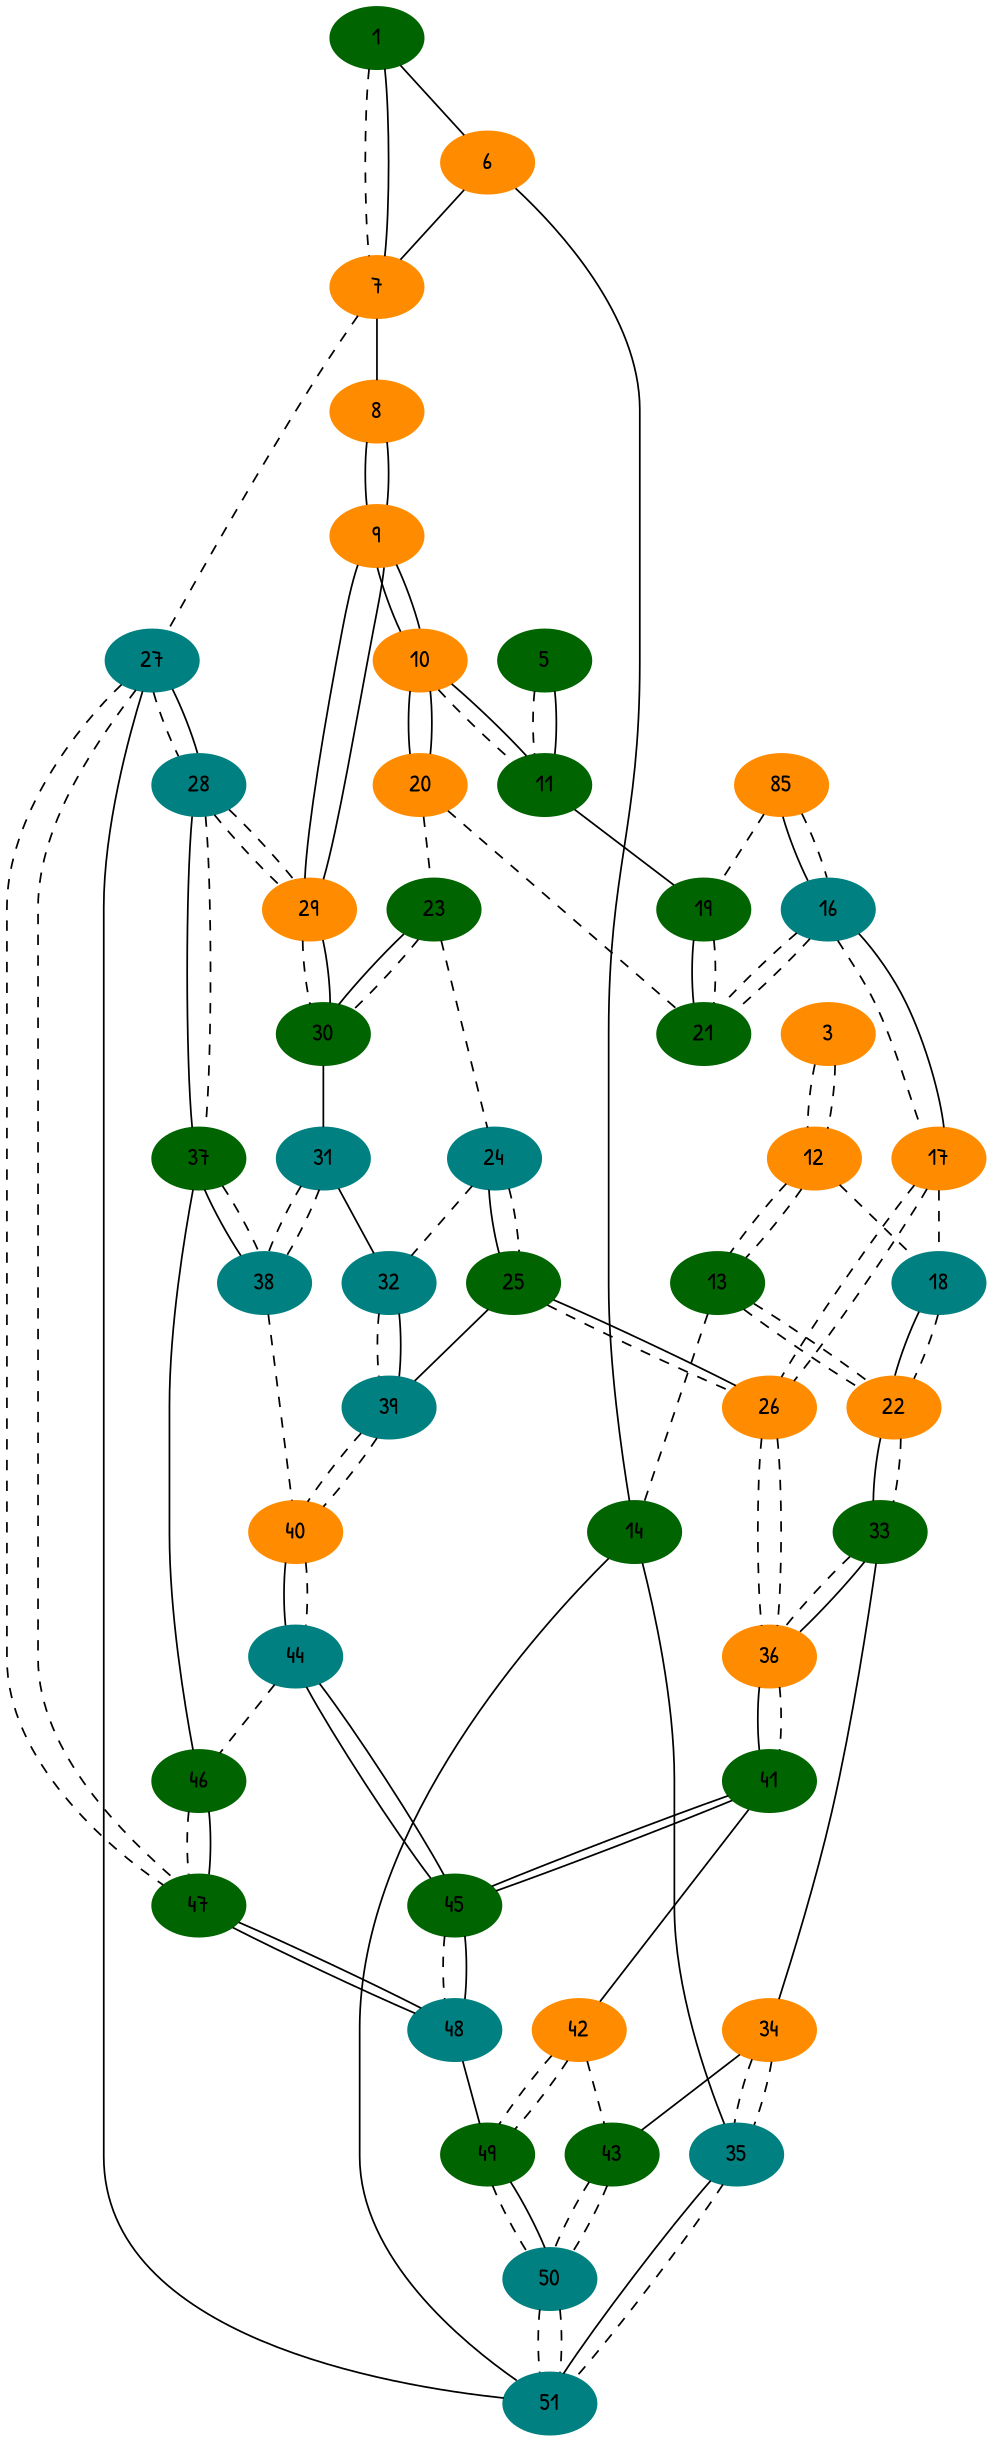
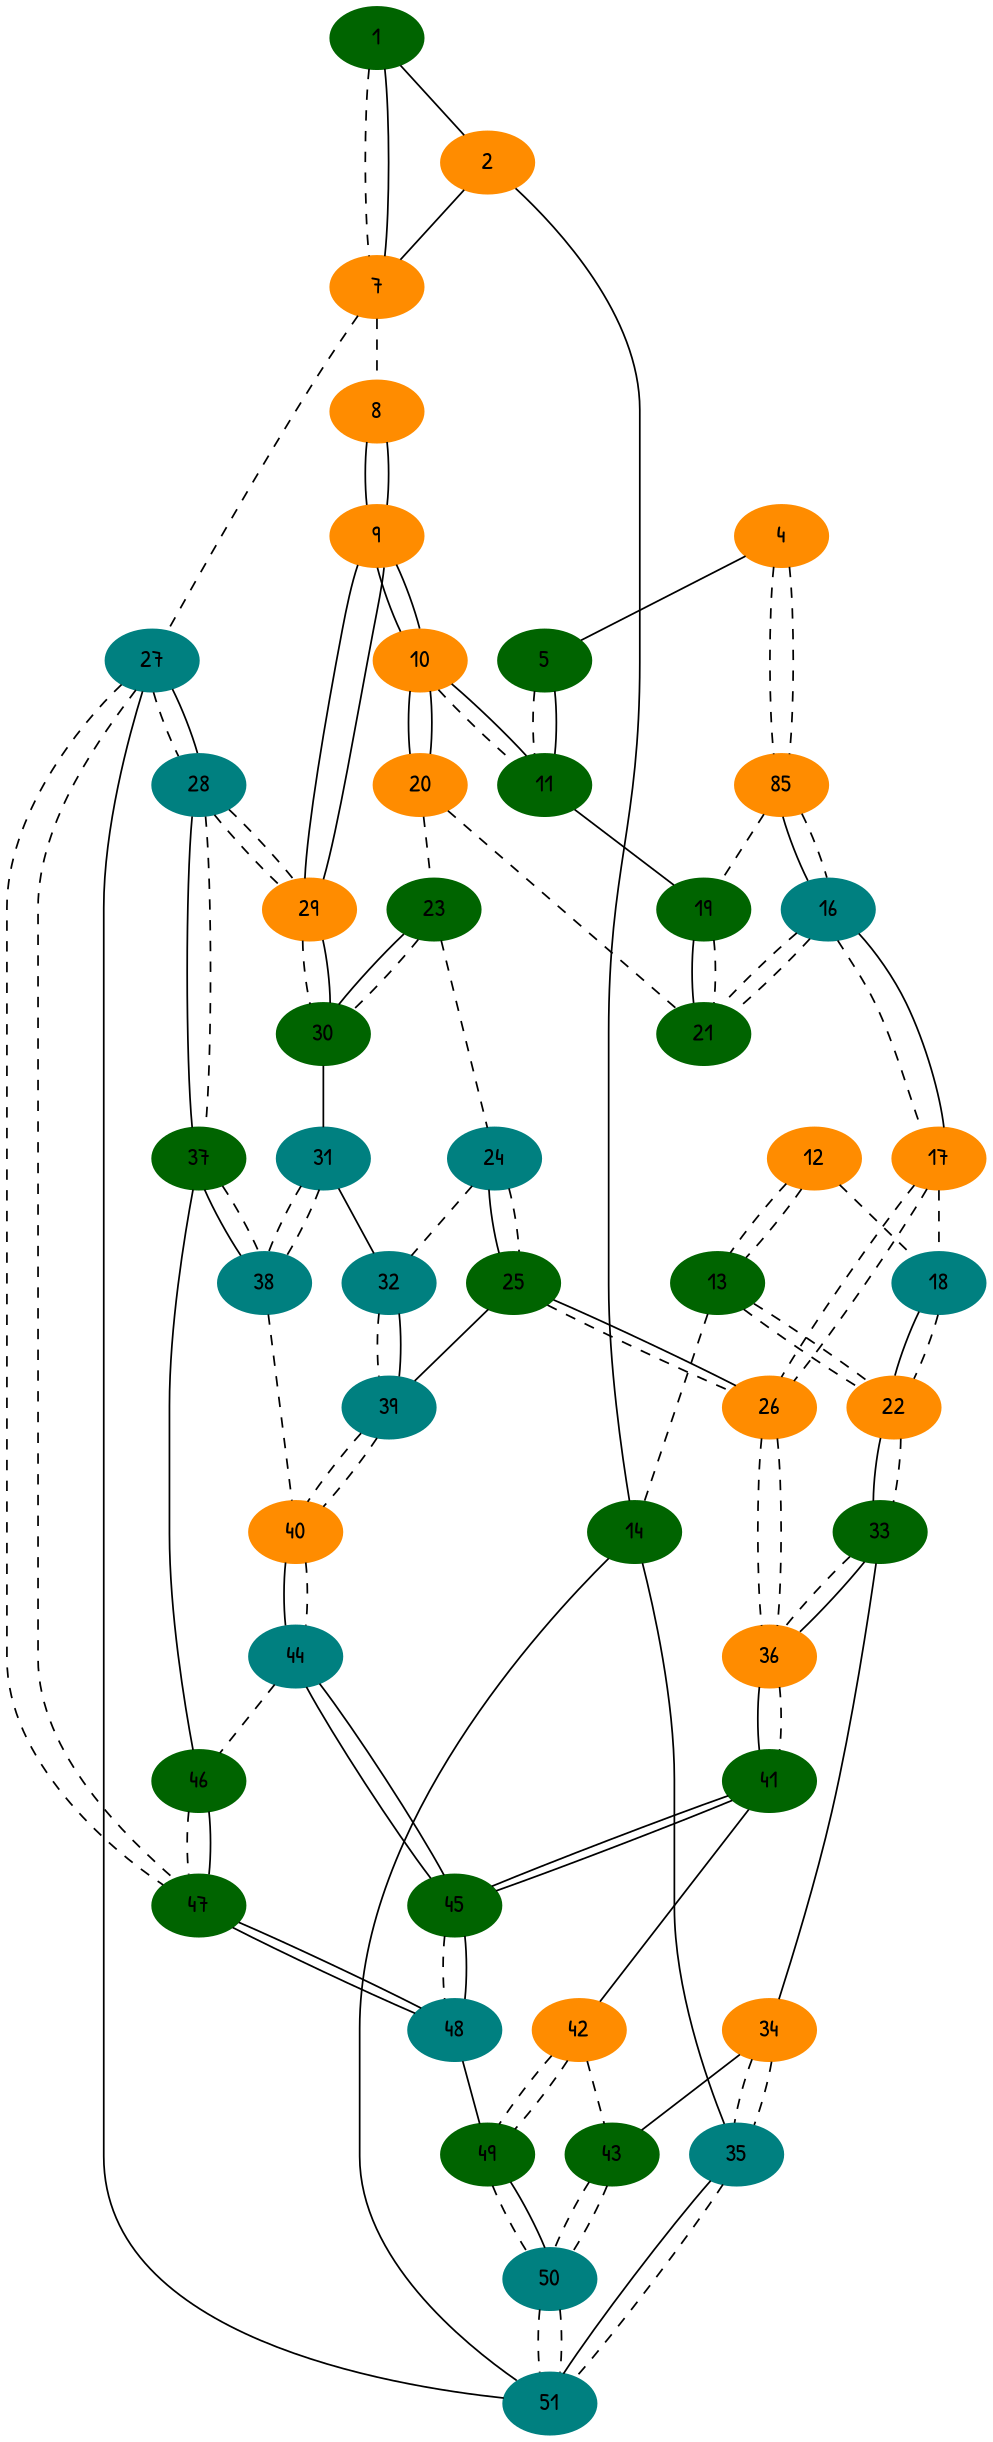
  graph {
    fontname="Patrick Hand"
    node [color=darkgreen fontname="Patrick Hand" style=filled]
    edge [fontname="Patrick Hand" style=dashed]
    1
-   2 [color=darkorange label=6]
+   2 [color=darkorange]
    7 [color=darkorange]
    14
    8 [color=darkorange]
    27 [color=teal]
-   3 [color=darkorange]
    12 [color=darkorange]
    35 [color=teal]
    51 [color=teal]
    5
+   4 [color=darkorange]
    n13 [color=darkorange label=85]
    13
    18 [color=teal]
    11
    19
    16 [color=teal]
    9 [color=darkorange]
    28 [color=teal]
    47
    10 [color=darkorange]
    29 [color=darkorange]
    20 [color=darkorange]
    30
    21
    23
    22 [color=darkorange]
    33
    17 [color=darkorange]
    26 [color=darkorange]
    36 [color=darkorange]
    24 [color=teal]
    34 [color=darkorange]
    25
    32 [color=teal]
    31 [color=teal]
    39 [color=teal]
    40 [color=darkorange]
    41
    37
    48 [color=teal]
    38 [color=teal]
    46
    43
    50 [color=teal]
    42 [color=darkorange]
    45
    44 [color=teal]
    49
    1 -- 2 [style=solid]
    1 -- 7
    1 -- 7 [style=solid]
    2 -- 7 [style=solid]
    2 -- 14 [style=solid]
-   7 -- 8 [style=solid]
+   7 -- 8
    7 -- 27
    14 -- 35 [style=solid]
    14 -- 51 [style=solid]
    8 -- 9 [style=solid]
    8 -- 9 [style=solid]
    27 -- 51 [style=solid]
    27 -- 28
    27 -- 28 [style=solid]
    27 -- 47
    27 -- 47
-   3 -- 12
-   3 -- 12
    12 -- 13
    12 -- 13
    12 -- 18
    35 -- 51 [style=solid]
    35 -- 51
    5 -- 11
    5 -- 11 [style=solid]
+   4 -- 5 [style=solid]
+   4 -- n13
+   4 -- n13
    n13 -- 19
    n13 -- 16 [style=solid]
    n13 -- 16
    13 -- 14
    13 -- 22
    13 -- 22
    18 -- 22 [style=solid]
    18 -- 22
    11 -- 19 [style=solid]
    19 -- 21 [style=solid]
    19 -- 21
    16 -- 21
    16 -- 21
    16 -- 17
    16 -- 17 [style=solid]
    9 -- 10 [style=solid]
    9 -- 10 [style=solid]
    9 -- 29 [style=solid]
    9 -- 29 [style=solid]
    28 -- 29
    28 -- 29
    28 -- 37 [style=solid]
    28 -- 37
    47 -- 48 [style=solid]
    47 -- 48 [style=solid]
    10 -- 11
    10 -- 11 [style=solid]
    10 -- 20 [style=solid]
    10 -- 20 [style=solid]
    29 -- 30
    29 -- 30 [style=solid]
    20 -- 21
    20 -- 23
    30 -- 31 [style=solid]
    23 -- 30 [style=solid]
    23 -- 30
    23 -- 24
    22 -- 33 [style=solid]
    22 -- 33
    33 -- 36
    33 -- 36 [style=solid]
    33 -- 34 [style=solid]
    17 -- 18
    17 -- 26
    17 -- 26
    26 -- 36
    26 -- 36
    36 -- 41 [style=solid]
    36 -- 41
    24 -- 25 [style=solid]
    24 -- 25
    24 -- 32
    34 -- 35
    34 -- 35
    34 -- 43 [style=solid]
    25 -- 26
    25 -- 26 [style=solid]
    25 -- 39 [style=solid]
    32 -- 39
    32 -- 39 [style=solid]
    31 -- 32 [style=solid]
    31 -- 38
    31 -- 38
    39 -- 40
    39 -- 40
    40 -- 44 [style=solid]
    40 -- 44
    41 -- 42 [style=solid]
    41 -- 45 [style=solid]
    41 -- 45 [style=solid]
    37 -- 38 [style=solid]
    37 -- 38
    37 -- 46 [style=solid]
    48 -- 49 [style=solid]
    38 -- 40
    46 -- 47
    46 -- 47 [style=solid]
    43 -- 50
    43 -- 50
    50 -- 51
    50 -- 51
    42 -- 43
    42 -- 49
    42 -- 49
    45 -- 48
    45 -- 48 [style=solid]
    44 -- 46
    44 -- 45 [style=solid]
    44 -- 45 [style=solid]
    49 -- 50
    49 -- 50 [style=solid]
  }
